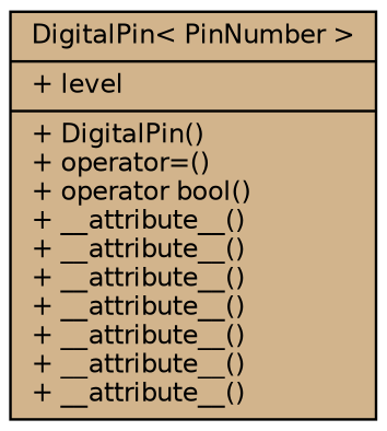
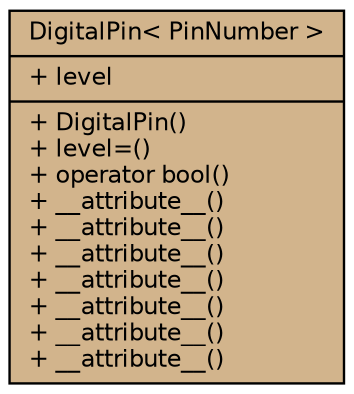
  digraph {
-   n1 [color=black fillcolor=tan fontcolor=black fontname=Helvetica fontsize=10 height=0.2 label="{DigitalPin\< PinNumber \>\n|+ level\l|+ DigitalPin()\l+ operator=()\l+ operator bool()\l+ __attribute__()\l+ __attribute__()\l+ __attribute__()\l+ __attribute__()\l+ __attribute__()\l+ __attribute__()\l+ __attribute__()\l}" shape=record style=filled width=0.4]
+   n1 [color=black fillcolor=tan fontcolor=black fontname=Helvetica fontsize=10 height=0.2 label="{DigitalPin\< PinNumber \>\n|+ level\l|+ DigitalPin()\l+ level=()\l+ operator bool()\l+ __attribute__()\l+ __attribute__()\l+ __attribute__()\l+ __attribute__()\l+ __attribute__()\l+ __attribute__()\l+ __attribute__()\l}" shape=record style=filled width=0.4]
  }
